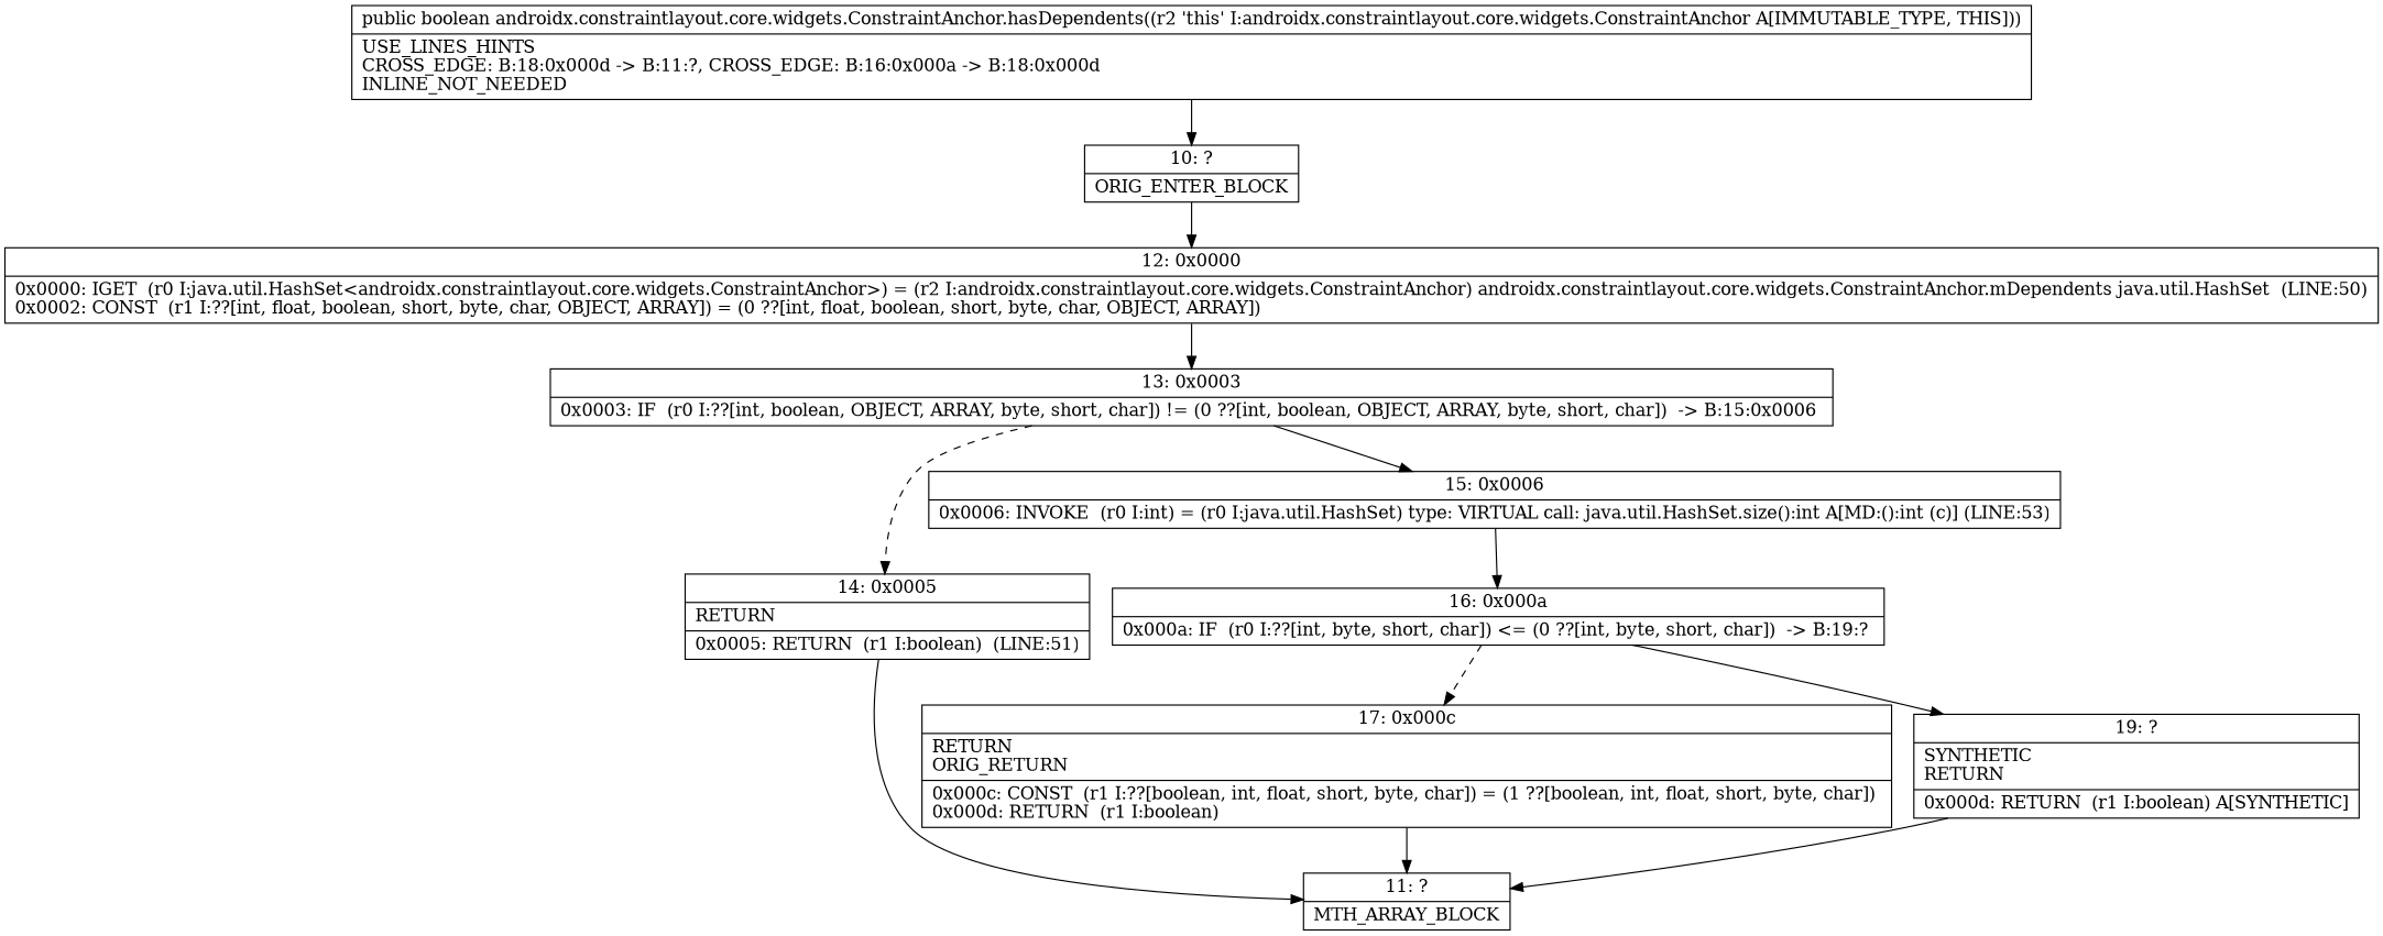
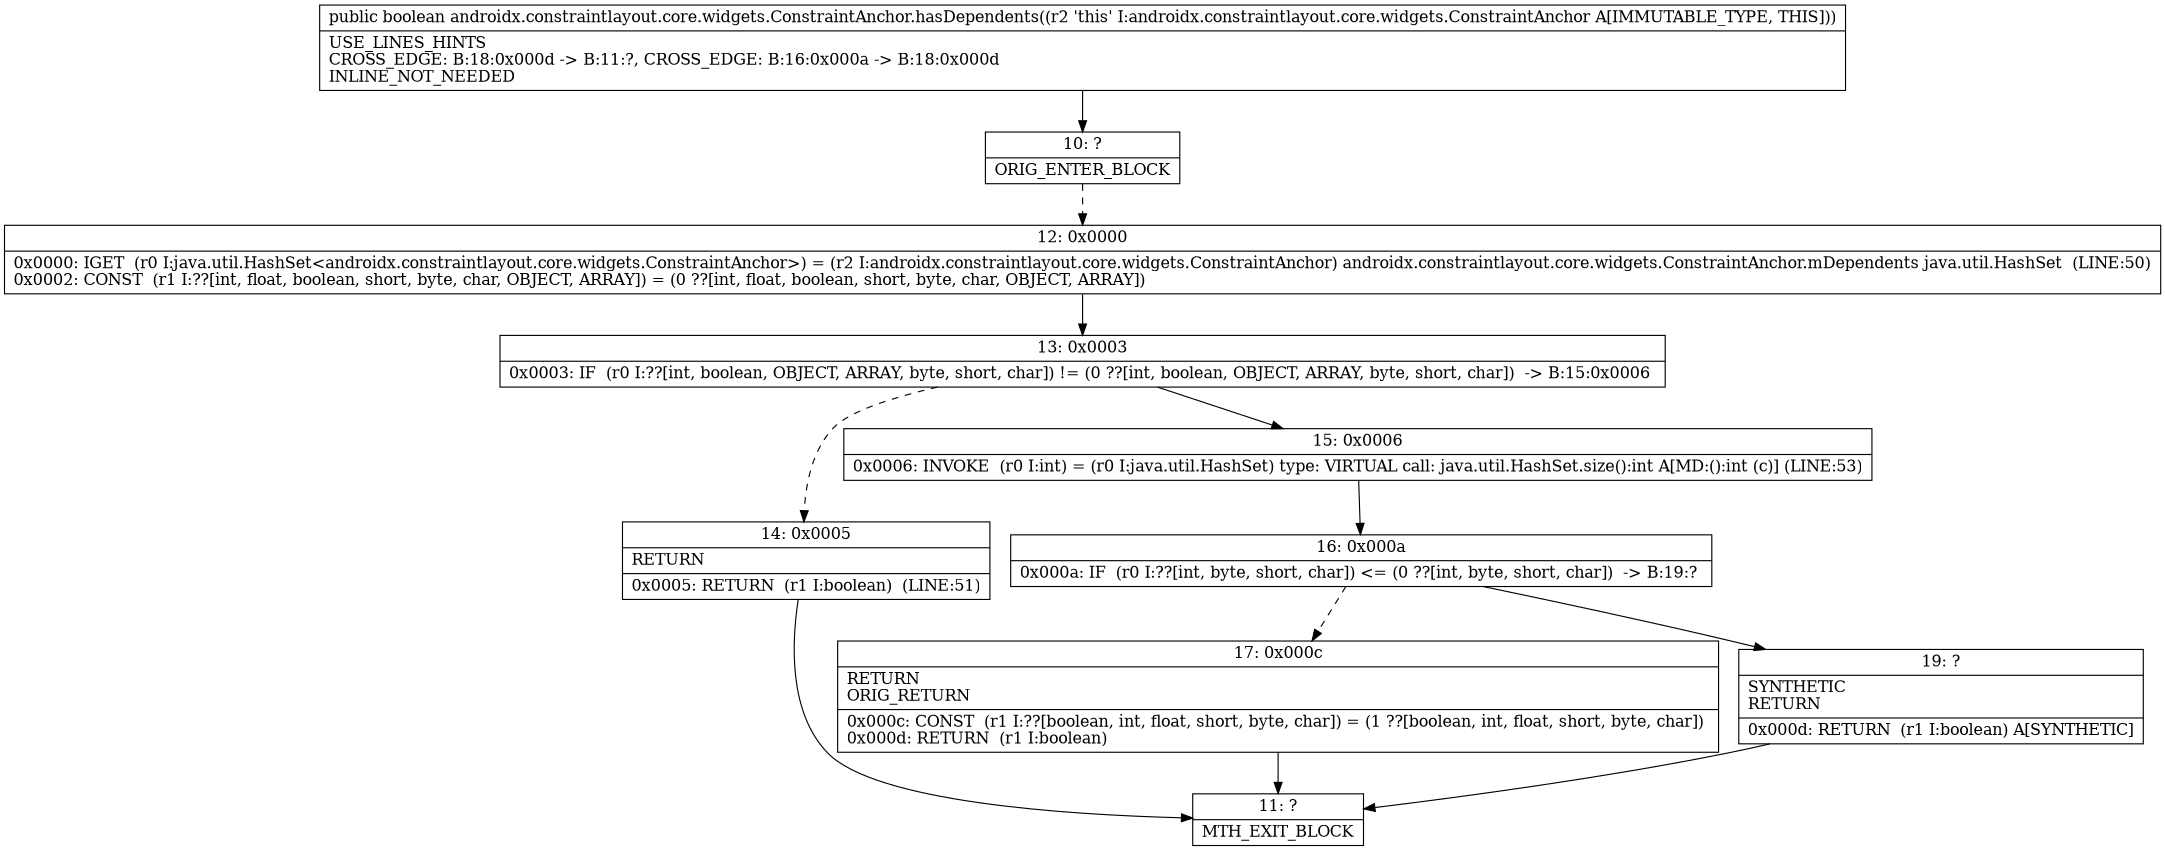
  digraph {
    node [shape=record]
    n1 [label="{10\:\ ?|ORIG_ENTER_BLOCK\l}"]
    n2 [label="{12\:\ 0x0000|0x0000: IGET  (r0 I:java.util.HashSet\<androidx.constraintlayout.core.widgets.ConstraintAnchor\>) = (r2 I:androidx.constraintlayout.core.widgets.ConstraintAnchor) androidx.constraintlayout.core.widgets.ConstraintAnchor.mDependents java.util.HashSet  (LINE:50)\l0x0002: CONST  (r1 I:??[int, float, boolean, short, byte, char, OBJECT, ARRAY]) = (0 ??[int, float, boolean, short, byte, char, OBJECT, ARRAY]) \l}"]
    n3 [label="{13\:\ 0x0003|0x0003: IF  (r0 I:??[int, boolean, OBJECT, ARRAY, byte, short, char]) != (0 ??[int, boolean, OBJECT, ARRAY, byte, short, char])  \-\> B:15:0x0006 \l}"]
    n4 [label="{14\:\ 0x0005|RETURN\l|0x0005: RETURN  (r1 I:boolean)  (LINE:51)\l}"]
    n5 [label="{15\:\ 0x0006|0x0006: INVOKE  (r0 I:int) = (r0 I:java.util.HashSet) type: VIRTUAL call: java.util.HashSet.size():int A[MD:():int (c)] (LINE:53)\l}"]
-   n6 [label="{11\:\ ?|MTH_ARRAY_BLOCK\l}"]
+   n6 [label="{11\:\ ?|MTH_EXIT_BLOCK\l}"]
    n7 [label="{16\:\ 0x000a|0x000a: IF  (r0 I:??[int, byte, short, char]) \<= (0 ??[int, byte, short, char])  \-\> B:19:? \l}"]
    n8 [label="{17\:\ 0x000c|RETURN\lORIG_RETURN\l|0x000c: CONST  (r1 I:??[boolean, int, float, short, byte, char]) = (1 ??[boolean, int, float, short, byte, char]) \l0x000d: RETURN  (r1 I:boolean) \l}"]
    n9 [label="{19\:\ ?|SYNTHETIC\lRETURN\l|0x000d: RETURN  (r1 I:boolean) A[SYNTHETIC]\l}"]
    n10 [label="{public boolean androidx.constraintlayout.core.widgets.ConstraintAnchor.hasDependents((r2 'this' I:androidx.constraintlayout.core.widgets.ConstraintAnchor A[IMMUTABLE_TYPE, THIS]))  | USE_LINES_HINTS\lCROSS_EDGE: B:18:0x000d \-\> B:11:?, CROSS_EDGE: B:16:0x000a \-\> B:18:0x000d\lINLINE_NOT_NEEDED\l}"]
-   n1 -> n2
+   n1 -> n2 [style=dashed]
    n2 -> n3
    n3 -> n4 [style=dashed]
    n3 -> n5
    n4 -> n6
    n5 -> n7
    n7 -> n8 [style=dashed]
    n7 -> n9
    n8 -> n6
    n9 -> n6
    n10 -> n1
  }
